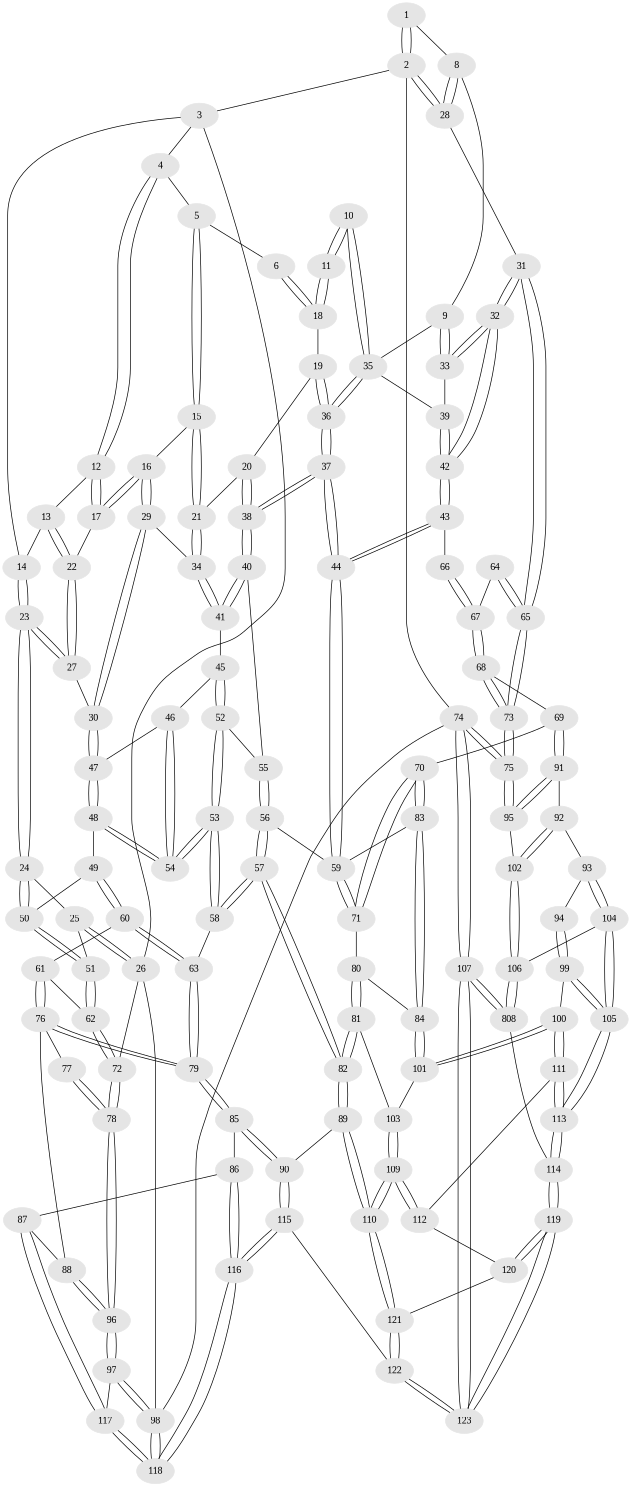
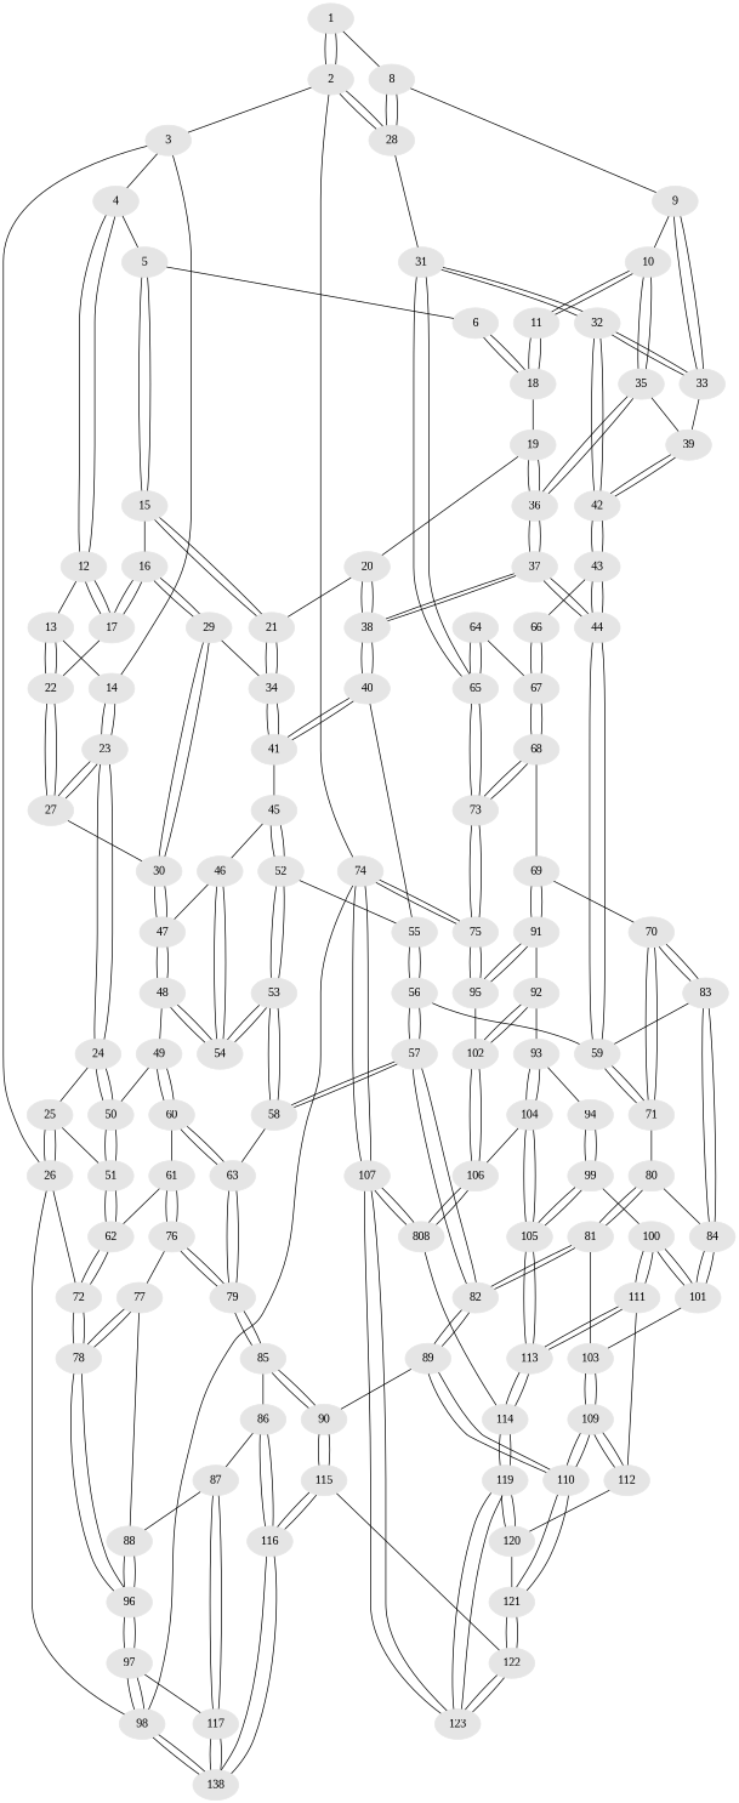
  graph {
    fontname="Liberation Serif"
    node [color=gray90 fontname="Liberation Serif" style=filled]
    edge [fontname="Liberation Serif"]
    1
    2
    8
    3
    28
    74
    9
    4
    14
    26
    31
    98
    75
    107
    5
    12
    23
    72
    6
    15
    13
    17
    18
    16
    21
    19
    11
    10
    33
    35
    39
    36
    22
    27
    24
    29
    34
    30
    20
    38
    37
    40
    41
    25
    50
    51
    62
    78
-   118
+   118 [label=138]
    47
    32
    65
    48
    42
    73
    43
    45
    44
    59
    55
    56
    46
    52
    66
    67
    71
    54
    53
    49
    60
    63
    61
    58
    57
    82
    89
    79
    80
    76
    77
    85
    64
    68
    69
    70
    91
    83
    95
    92
    84
    81
    96
    n93 [label=808]
    123
    102
    88
    97
    86
    90
    103
    101
    109
    110
    94
    99
    87
    116
    115
    117
    121
    122
    93
    104
    106
    105
    100
    111
    113
    112
    114
    119
    120
    1 -- 2
    1 -- 2
    1 -- 8
    2 -- 3
    2 -- 28
    2 -- 28
    2 -- 74
    8 -- 28
    8 -- 28
    8 -- 9
    3 -- 4
    3 -- 14
    3 -- 26
    28 -- 31
    74 -- 98
    74 -- 75
    74 -- 75
    74 -- 107
    74 -- 107
-   9 -- 35
+   9 -- 10
    9 -- 33
    9 -- 33
    4 -- 5
    4 -- 12
    4 -- 12
    14 -- 23
    14 -- 23
    26 -- 98
    26 -- 72
    31 -- 32
    31 -- 32
    31 -- 65
    31 -- 65
    98 -- 118
    98 -- 118
    75 -- 95
    75 -- 95
    107 -- n93
    107 -- n93
    107 -- 123
    107 -- 123
    5 -- 6
    5 -- 15
    5 -- 15
    12 -- 13
    12 -- 17
    12 -- 17
    23 -- 27
    23 -- 27
    23 -- 24
    23 -- 24
    72 -- 78
    72 -- 78
    6 -- 18
    6 -- 18
    15 -- 16
    15 -- 21
    15 -- 21
    13 -- 14
    13 -- 22
    13 -- 22
    17 -- 22
    18 -- 19
    16 -- 17
    16 -- 17
    16 -- 29
    16 -- 29
    21 -- 34
    21 -- 34
    19 -- 36
    19 -- 36
    19 -- 20
    11 -- 18
    11 -- 18
    10 -- 11
    10 -- 11
    10 -- 35
    10 -- 35
    33 -- 39
    35 -- 39
    35 -- 36
    35 -- 36
    39 -- 42
    39 -- 42
    36 -- 37
    36 -- 37
    22 -- 27
    22 -- 27
    27 -- 30
    24 -- 25
    24 -- 50
    24 -- 50
    29 -- 34
    29 -- 30
    29 -- 30
    34 -- 41
    34 -- 41
    30 -- 47
    30 -- 47
    20 -- 21
    20 -- 38
    20 -- 38
    38 -- 40
    38 -- 40
    37 -- 38
    37 -- 38
    37 -- 44
    37 -- 44
    40 -- 41
    40 -- 41
    40 -- 55
    41 -- 45
    25 -- 26
    25 -- 26
    25 -- 51
    50 -- 51
    50 -- 51
    51 -- 62
    51 -- 62
    62 -- 72
    62 -- 72
    78 -- 96
    78 -- 96
    47 -- 48
    47 -- 48
    32 -- 33
    32 -- 33
    32 -- 42
    32 -- 42
    65 -- 73
    65 -- 73
    48 -- 54
    48 -- 54
    48 -- 49
    42 -- 43
    42 -- 43
    73 -- 75
    73 -- 75
    43 -- 44
    43 -- 44
    43 -- 66
    45 -- 46
    45 -- 52
    45 -- 52
    44 -- 59
    44 -- 59
    59 -- 71
    59 -- 71
    55 -- 56
    55 -- 56
    56 -- 59
    56 -- 57
    56 -- 57
    46 -- 47
    46 -- 54
    46 -- 54
    52 -- 55
    52 -- 53
    52 -- 53
    66 -- 67
    66 -- 67
    67 -- 68
    67 -- 68
    71 -- 80
    53 -- 54
    53 -- 54
    53 -- 58
    53 -- 58
    49 -- 50
    49 -- 60
    49 -- 60
    60 -- 63
    60 -- 63
    60 -- 61
    63 -- 79
    63 -- 79
    61 -- 62
    61 -- 76
    61 -- 76
    58 -- 63
    57 -- 58
    57 -- 58
    57 -- 82
    57 -- 82
    82 -- 89
    82 -- 89
    89 -- 90
    89 -- 110
    89 -- 110
    79 -- 85
    79 -- 85
    80 -- 84
    80 -- 81
    80 -- 81
    76 -- 79
    76 -- 79
    76 -- 77
    77 -- 78
    77 -- 78
-   76 -- 88
+   77 -- 88
    85 -- 86
    85 -- 90
    85 -- 90
    64 -- 65
    64 -- 65
    64 -- 67
    68 -- 73
    68 -- 73
    68 -- 69
    69 -- 70
    69 -- 91
    69 -- 91
    70 -- 71
    70 -- 71
    70 -- 83
    70 -- 83
    91 -- 95
    91 -- 95
    91 -- 92
    83 -- 59
    83 -- 84
    83 -- 84
    95 -- 102
    92 -- 102
    92 -- 102
    92 -- 93
    84 -- 101
    84 -- 101
    81 -- 82
    81 -- 82
    81 -- 103
    96 -- 97
    96 -- 97
    n93 -- 114
    102 -- 106
    102 -- 106
    88 -- 96
    88 -- 96
    97 -- 98
    97 -- 98
    97 -- 117
    86 -- 87
    86 -- 116
    86 -- 116
    90 -- 115
    90 -- 115
    103 -- 109
    103 -- 109
    101 -- 103
    109 -- 110
    109 -- 110
    109 -- 112
    109 -- 112
    110 -- 121
    110 -- 121
    94 -- 99
    94 -- 99
    99 -- 105
    99 -- 105
    99 -- 100
    87 -- 88
    87 -- 117
    87 -- 117
    116 -- 118
    116 -- 118
    115 -- 116
    115 -- 116
    115 -- 122
    117 -- 118
    117 -- 118
    121 -- 122
    121 -- 122
    122 -- 123
    122 -- 123
    93 -- 94
    93 -- 104
    93 -- 104
    104 -- 106
    104 -- 105
    104 -- 105
    106 -- n93
    106 -- n93
    105 -- 113
    105 -- 113
    100 -- 101
    100 -- 101
    100 -- 111
    100 -- 111
    111 -- 113
    111 -- 113
    111 -- 112
    113 -- 114
    113 -- 114
    112 -- 120
    114 -- 119
    114 -- 119
    119 -- 123
    119 -- 123
    119 -- 120
    119 -- 120
    120 -- 121
  }
